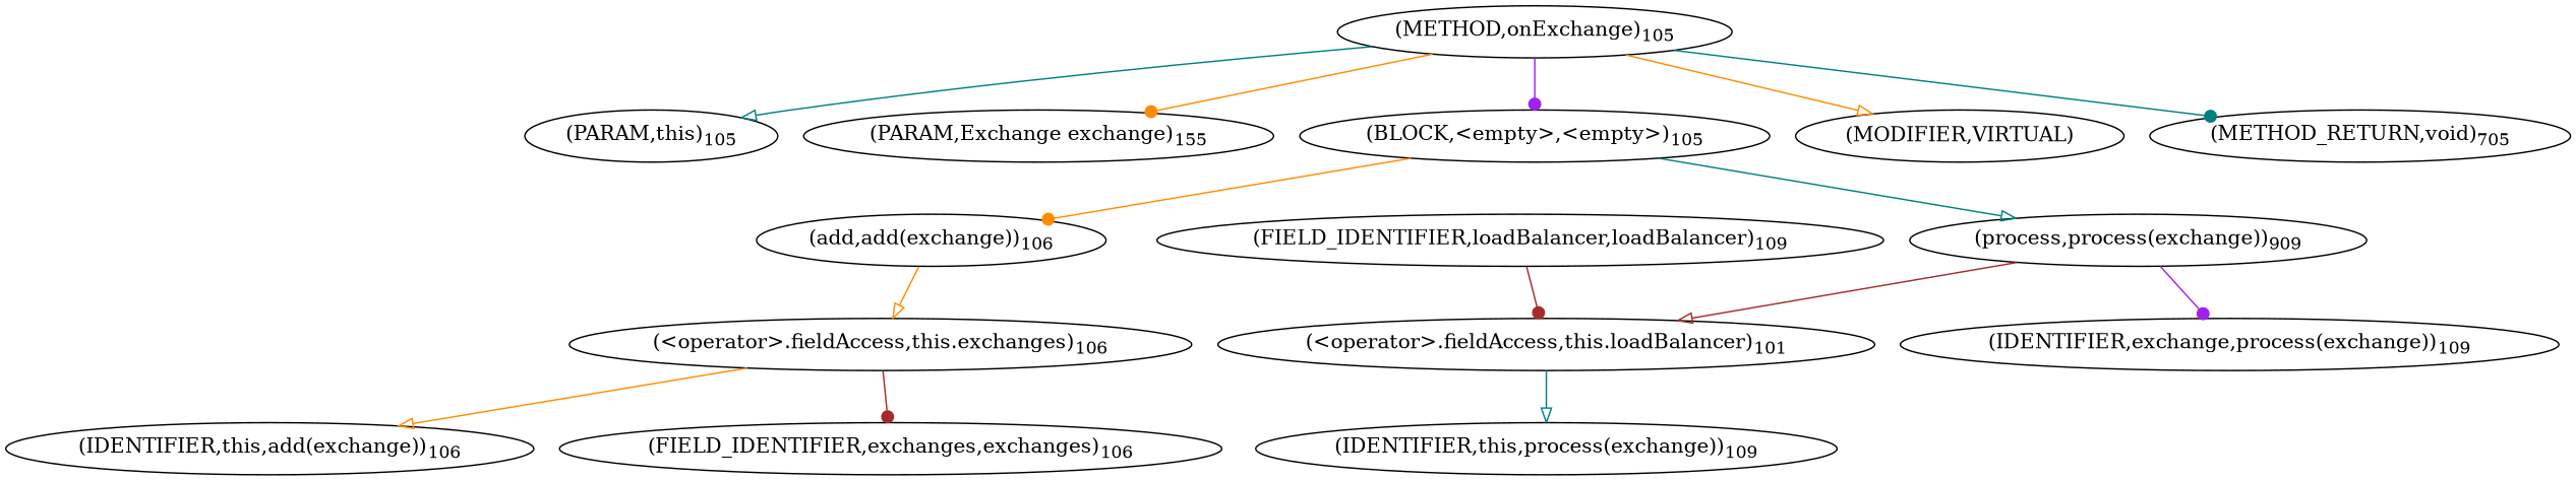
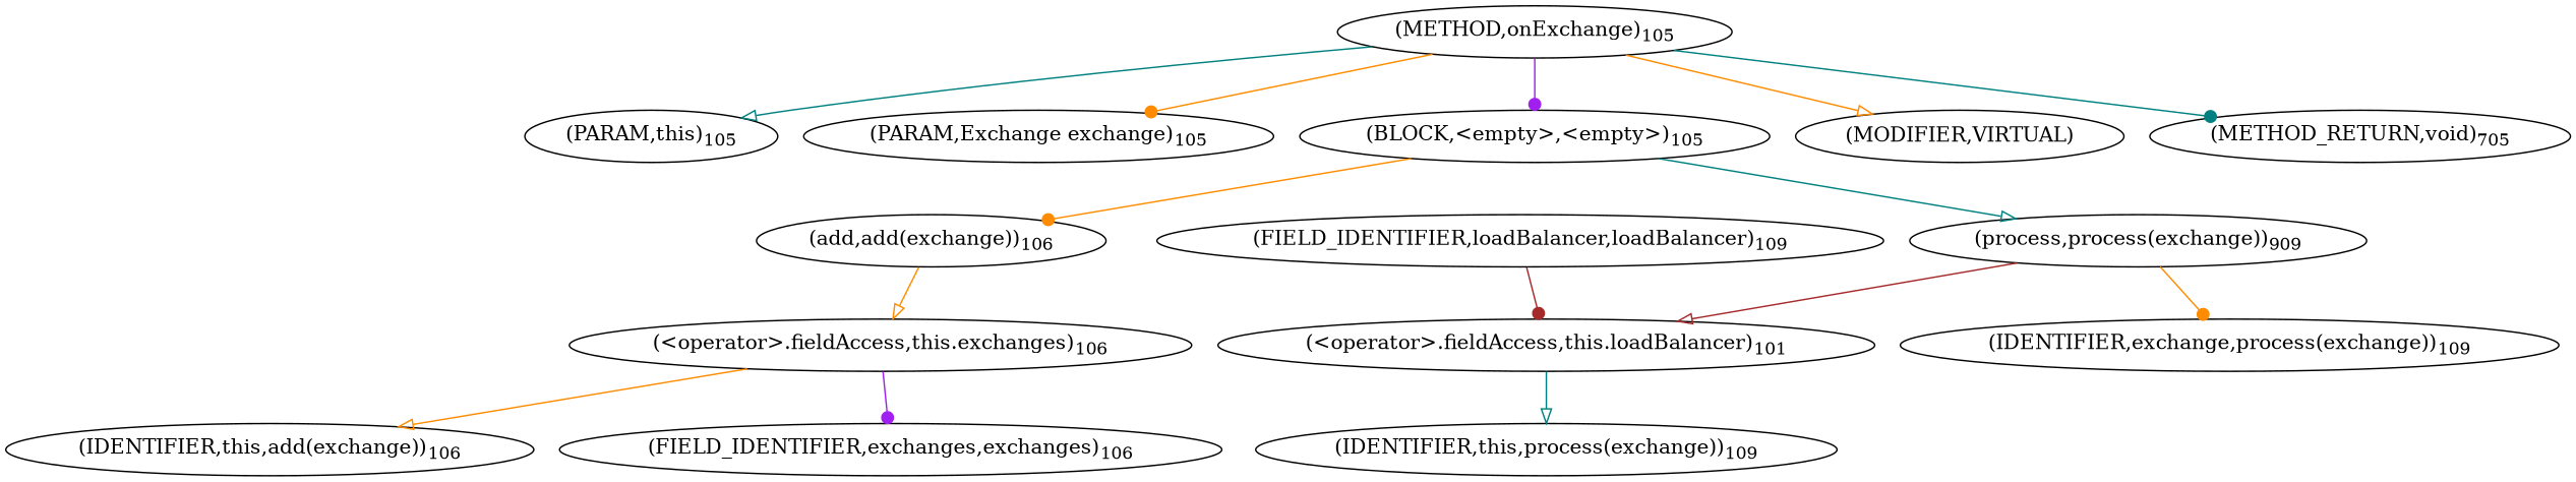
  digraph {
    edge [arrowhead=onormal color=darkorange]
    n1 [label=<(METHOD,onExchange)<SUB>105</SUB>>]
    n2 [label=<(PARAM,this)<SUB>105</SUB>>]
-   n3 [label=<(PARAM,Exchange exchange)<SUB>155</SUB>>]
+   n3 [label=<(PARAM,Exchange exchange)<SUB>105</SUB>>]
    n4 [label=<(BLOCK,&lt;empty&gt;,&lt;empty&gt;)<SUB>105</SUB>>]
    n5 [label=<(MODIFIER,VIRTUAL)>]
    n6 [label=<(METHOD_RETURN,void)<SUB>705</SUB>>]
    n7 [label=<(add,add(exchange))<SUB>106</SUB>>]
    n8 [label=<(process,process(exchange))<SUB>909</SUB>>]
    n9 [label=<(&lt;operator&gt;.fieldAccess,this.exchanges)<SUB>106</SUB>>]
    n10 [label=<(&lt;operator&gt;.fieldAccess,this.loadBalancer)<SUB>101</SUB>>]
    n11 [label=<(IDENTIFIER,exchange,process(exchange))<SUB>109</SUB>>]
    n12 [label=<(IDENTIFIER,this,add(exchange))<SUB>106</SUB>>]
    n13 [label=<(FIELD_IDENTIFIER,exchanges,exchanges)<SUB>106</SUB>>]
    n14 [label=<(IDENTIFIER,this,process(exchange))<SUB>109</SUB>>]
    n15 [label=<(FIELD_IDENTIFIER,loadBalancer,loadBalancer)<SUB>109</SUB>>]
    n1 -> n2 [color=teal]
    n1 -> n3 [arrowhead=dot]
    n1 -> n4 [arrowhead=dot color=purple]
    n1 -> n5
    n1 -> n6 [arrowhead=dot color=teal]
    n4 -> n7 [arrowhead=dot]
    n4 -> n8 [color=teal]
    n7 -> n9
    n8 -> n10 [color=brown]
-   n8 -> n11 [arrowhead=dot color=purple]
+   n8 -> n11 [arrowhead=dot]
    n9 -> n12
-   n9 -> n13 [arrowhead=dot color=brown]
+   n9 -> n13 [arrowhead=dot color=purple]
    n10 -> n14 [color=teal]
    n15 -> n10 [arrowhead=dot color=brown]
  }
